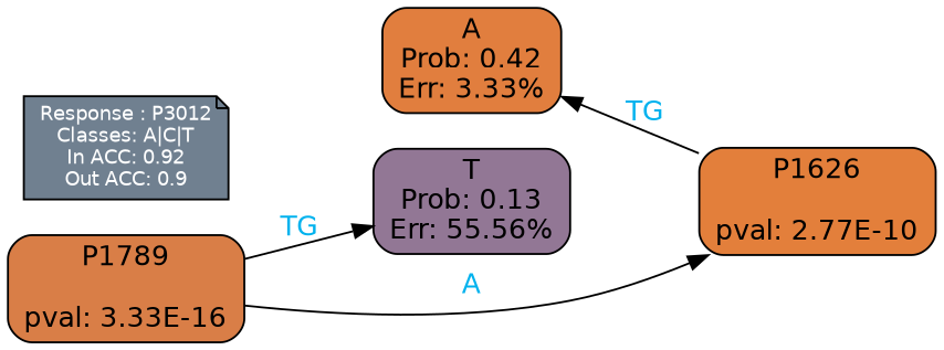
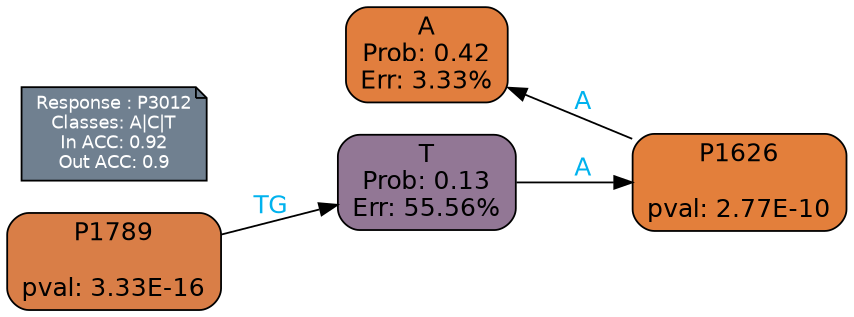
  digraph {
    rankdir=LR
    ranksep=equally
    splines=polylines
    node [color=black fontname=helvetica shape=box style="filled, rounded"]
    edge [fontcolor=deepskyblue2 fontname=helvetica]
    n1 [fillcolor="#e17e3e" label="A\nProb: 0.42\nErr: 3.33%"]
    n2 [fillcolor="#927795" label="T\nProb: 0.13\nErr: 55.56%"]
    n3 [align=left fillcolor=slategray fontcolor=white fontsize=10 label="Response : P3012\nClasses: A|C|T\nIn ACC: 0.92\nOut ACC: 0.9\n" shape=note style=filled]
    n4 [fillcolor="#d97e47" label="P1789\n\npval: 3.33E-16"]
    n5 [fillcolor="#e37f3b" label="P1626\n\npval: 2.77E-10"]
    subgraph sub_1 {
      rank=same
      n1
      n2
    }
    subgraph sub_2 {
      rank=same
      n3
      n4
    }
    n4 -> n2 [label=TG]
-   n4 -> n5 [label=A]
-   n5 -> n1 [label=TG]
+   n2 -> n5 [label=A]
+   n5 -> n1 [label=A]
  }
